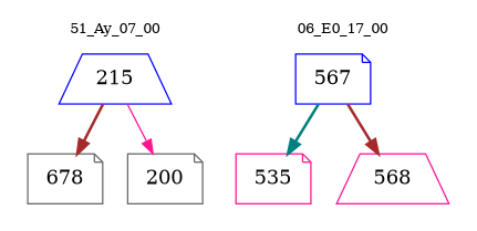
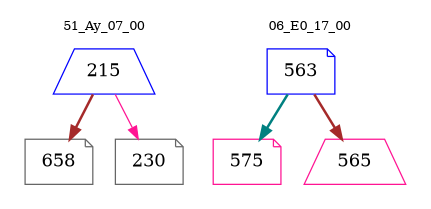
  digraph {
    node [color=blue shape=note]
    edge [color=brown style=bold]
    n1 [label=215 shape=trapezium]
-   n2 [color=gray40 label=678]
-   n3 [color=gray40 label=200]
-   n4 [label=567]
-   n5 [color=deeppink label=535]
-   n6 [color=deeppink label=568 shape=trapezium]
+   n2 [color=gray40 label=658]
+   n3 [color=gray40 label=230]
+   n4 [label=563]
+   n5 [color=deeppink label=575]
+   n6 [color=deeppink label=565 shape=trapezium]
    subgraph cluster_1 {
      color=white
      fontsize=10
      label="51_Ay_07_00"
      n1
      n2
      n3
    }
    subgraph cluster_2 {
      color=white
      fontsize=10
      label="06_E0_17_00"
      n4
      n5
      n6
    }
    n1 -> n2
    n1 -> n3 [color=deeppink style=solid]
    n4 -> n5 [color=teal]
    n4 -> n6
  }
